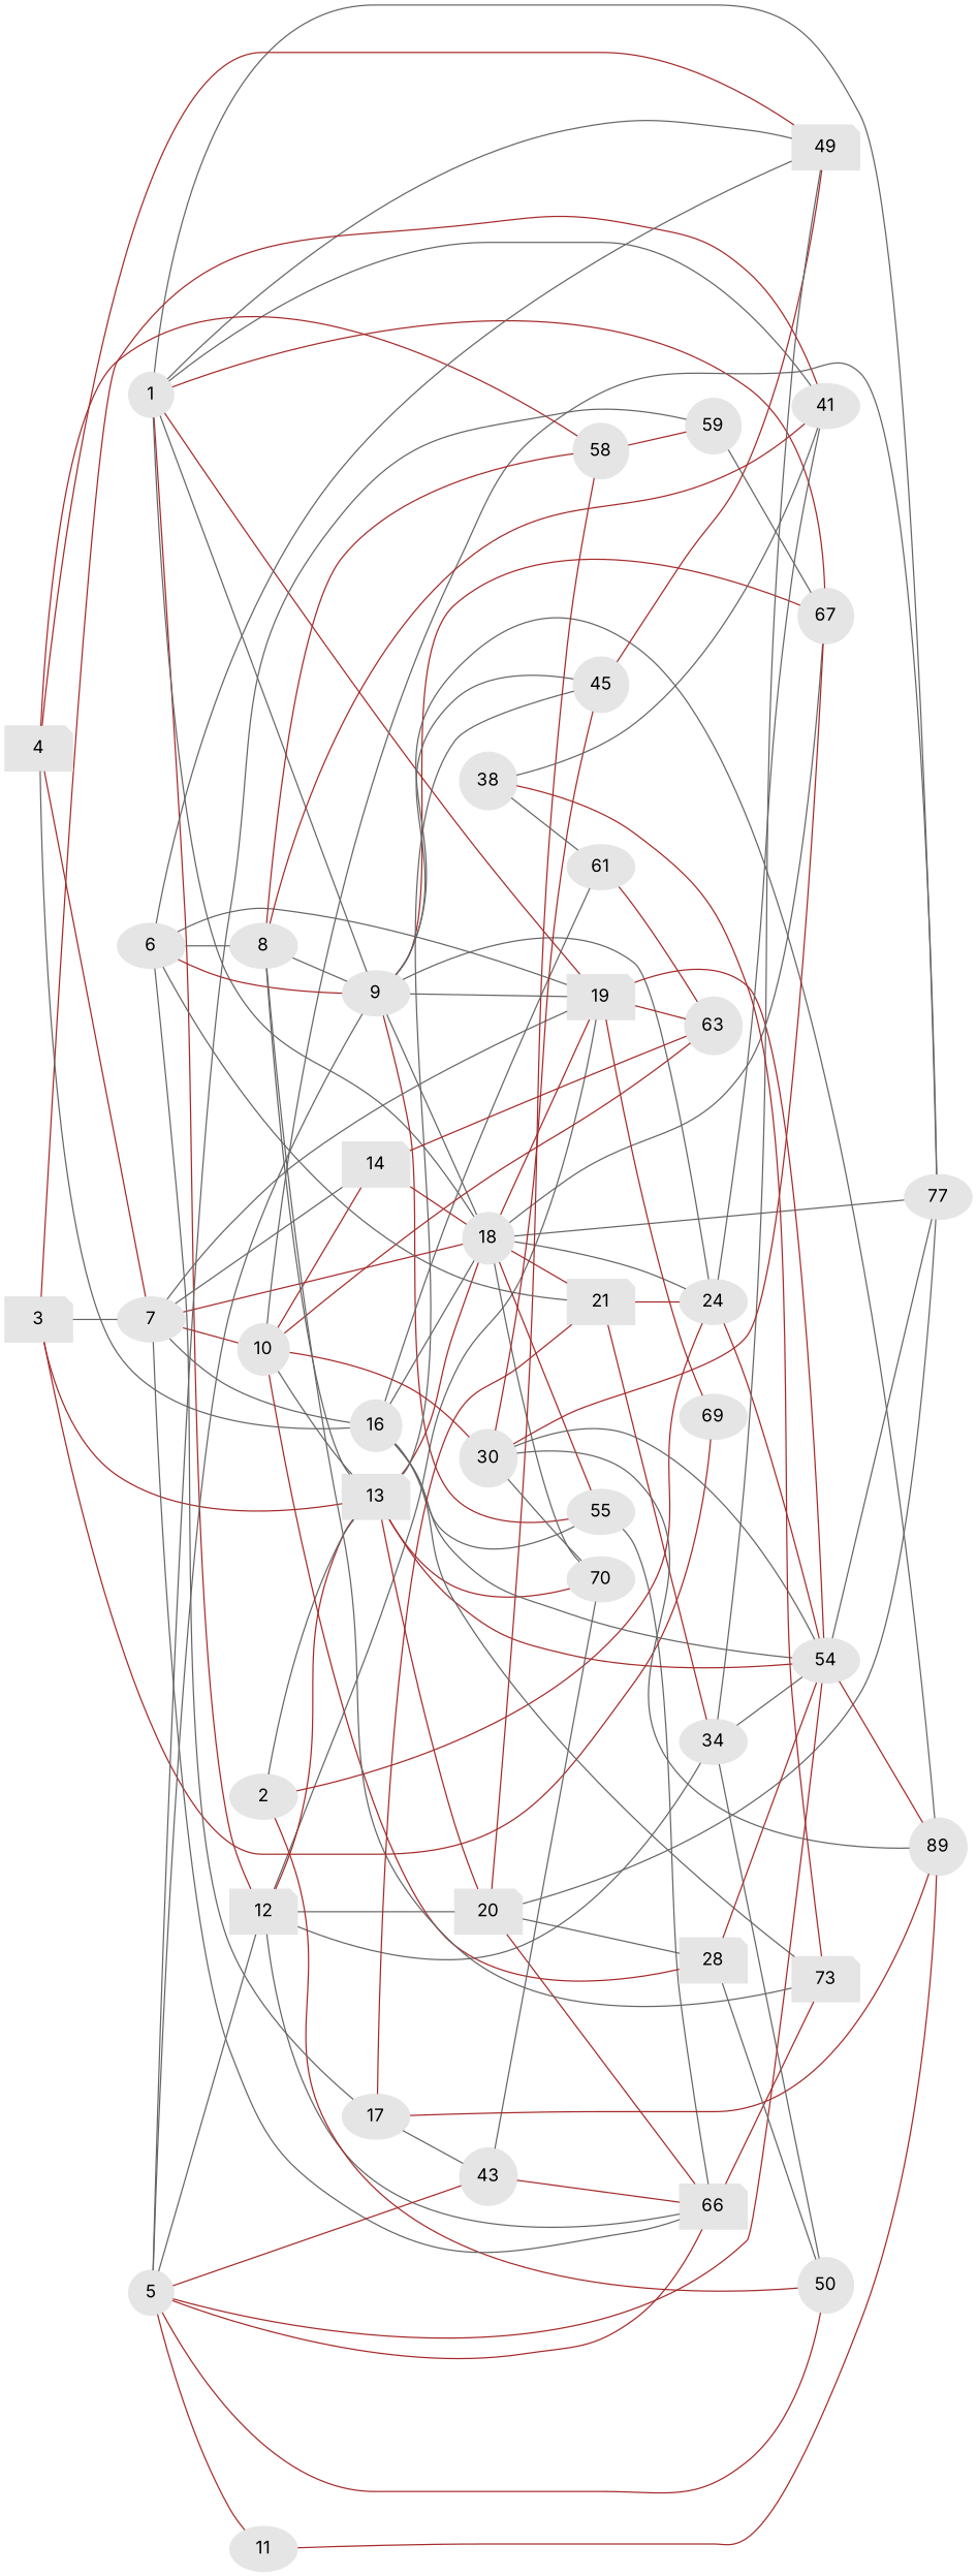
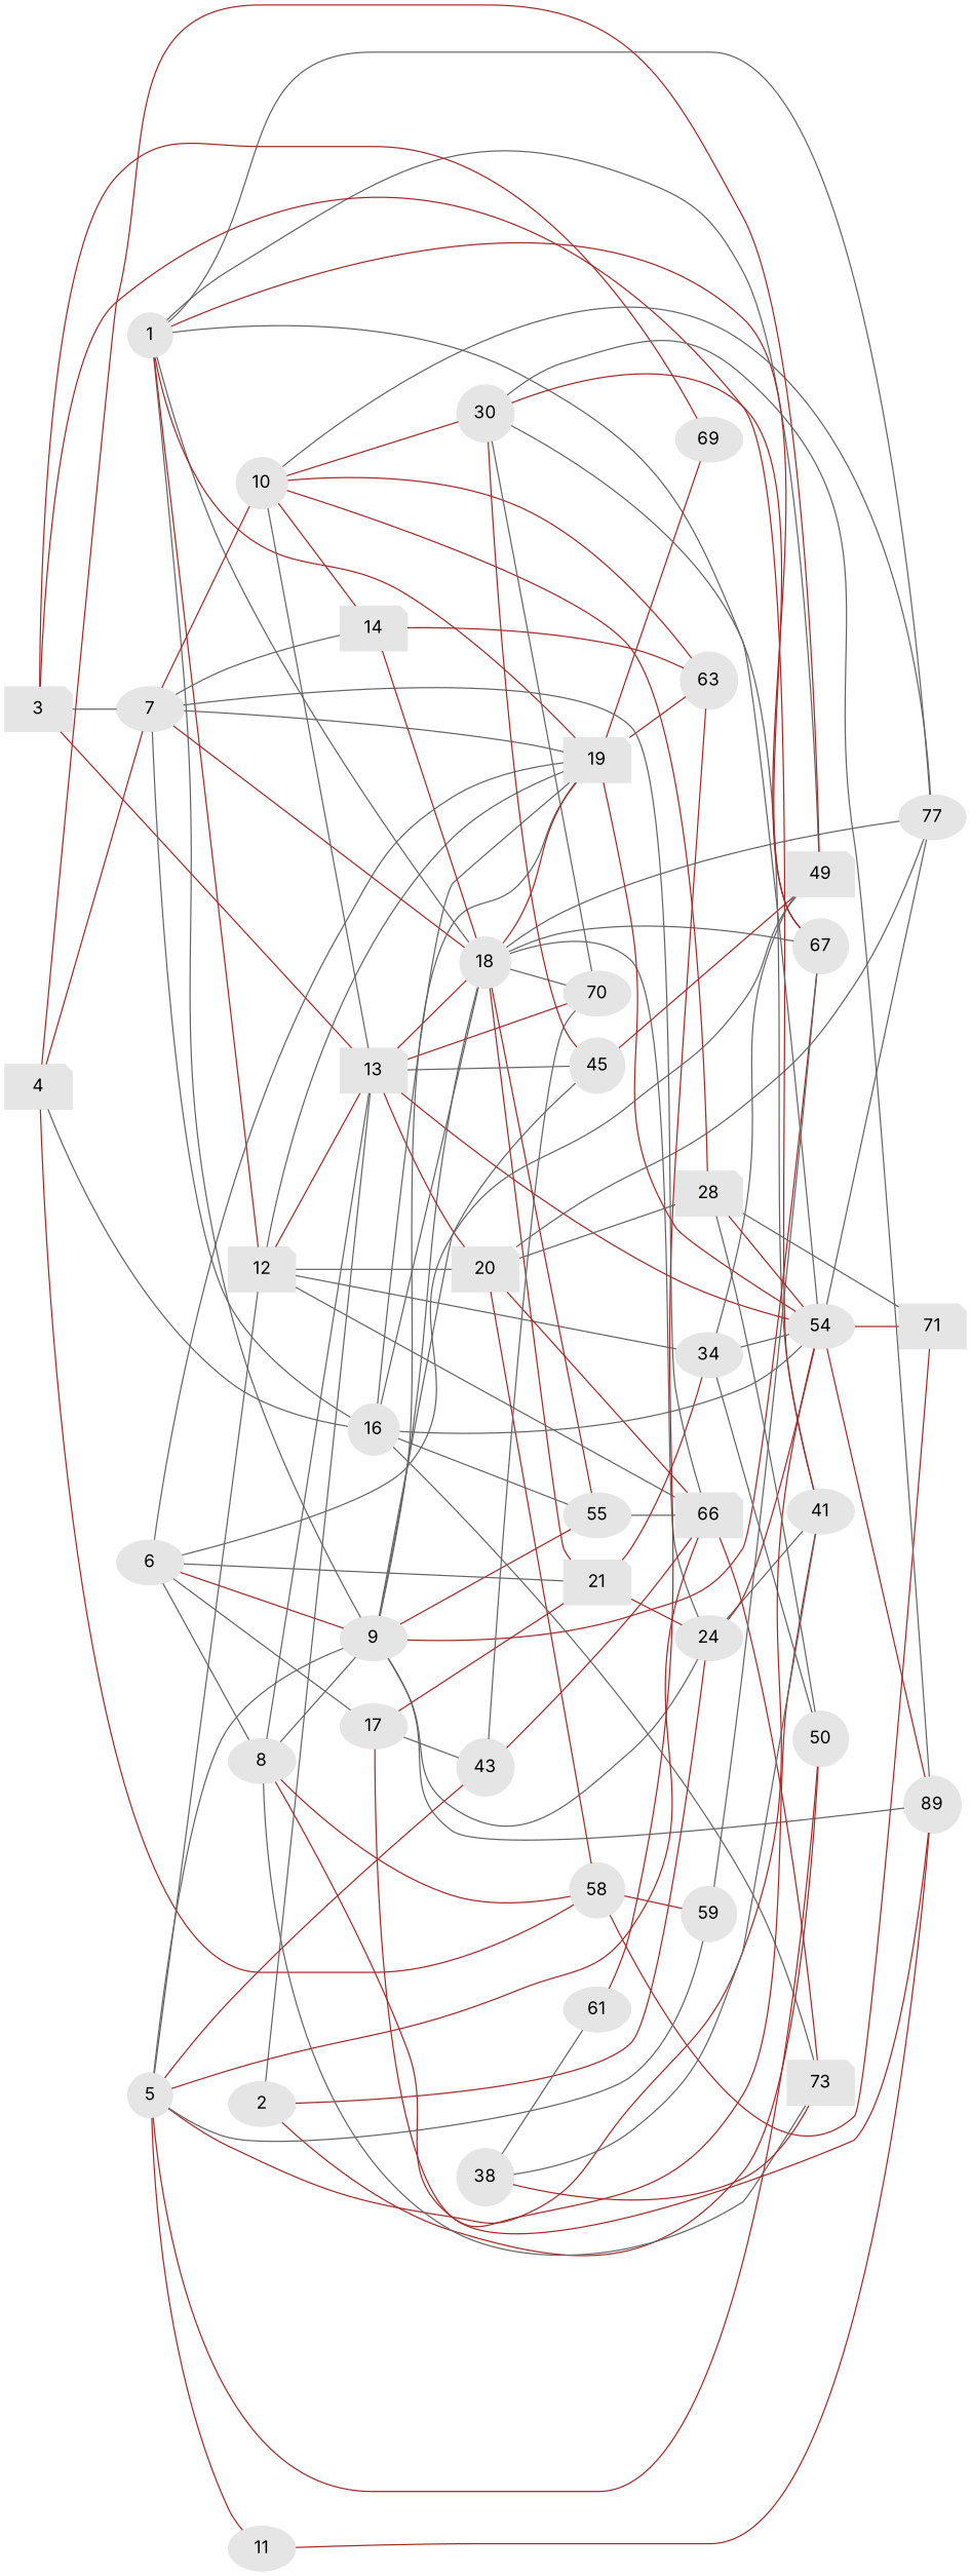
  graph {
    fontname=Inter
    rankdir=LR
    node [color=gray90 fontname=Inter shape=ellipse style=filled]
    edge [color=gray40 fontname=Inter]
    1 [shape=circle super="+85"]
    9 [super="+42"]
    12 [shape=note super="+74"]
    18 [shape=circle super="+84+27+22"]
    19 [shape=note super="+29+87"]
    41 [super="+60"]
    49 [shape=note]
    67 [shape=circle super="+88"]
    77
    24 [super="+78"]
    45 [shape=circle]
    55
    89 [shape=circle]
    13 [shape=note super="+26"]
    66 [shape=note super="+82"]
    20 [shape=note super="+83"]
    34 [super="+75+46"]
    21 [shape=note super="+81"]
    70 [super="+79"]
    69
    54 [super="+56+64"]
    63 [shape=circle]
    2
    50 [shape=circle]
    3 [shape=note super="+57"]
    7 [super="+15"]
    16 [shape=circle super="+31"]
    10 [shape=circle super="+76"]
    14 [shape=note]
    4 [shape=note super="+72"]
    58 [shape=circle super="+68"]
    73 [shape=note]
    61
    59 [shape=circle super="+62"]
+   71 [shape=note super="+86"]
    5 [shape=circle super="+37"]
    11
    43 [shape=circle super="+65"]
    6 [super="+33"]
    8 [super="+39"]
    17 [super="+23"]
    28 [shape=note super="+36"]
    30 [shape=circle super="+32"]
    38 [shape=circle]
    1 -- 9
    1 -- 12 [color=brown]
    1 -- 18
    1 -- 19 [color=brown]
    1 -- 41 [weight=2]
    1 -- 49
    1 -- 67 [color=brown]
    1 -- 77
    9 -- 18
    9 -- 19
    9 -- 67 [color=brown]
    9 -- 24
    9 -- 45
    9 -- 55 [color=brown]
    9 -- 89
    12 -- 19
    12 -- 13 [color=brown]
    12 -- 66
    12 -- 20
    12 -- 34
    18 -- 19 [color=brown]
    18 -- 67
    18 -- 77
    18 -- 24
    18 -- 55 [color=brown]
    18 -- 21 [color=brown]
    18 -- 70
    19 -- 69 [color=brown]
    19 -- 54 [color=brown]
    19 -- 63 [color=brown]
    24 -- 41
    24 -- 54 [color=brown]
    45 -- 49 [color=brown]
    55 -- 66
    13 -- 18 [color=brown weight=2]
    13 -- 45
    13 -- 20 [color=brown]
    13 -- 70 [color=brown]
    13 -- 54 [color=brown]
    66 -- 73 [color=brown]
    20 -- 77
    20 -- 66 [color=brown]
    20 -- 58 [color=brown]
    20 -- 28
    34 -- 49
    34 -- 54
    34 -- 50
    21 -- 24 [color=brown weight=2]
    21 -- 34 [color=brown]
    54 -- 77
    54 -- 89 [color=brown]
+   54 -- 71 [color=brown]
    2 -- 24 [color=brown]
    2 -- 13
    2 -- 50 [color=brown]
    3 -- 41 [color=brown]
    3 -- 13 [color=brown]
    3 -- 69 [color=brown]
    3 -- 7 [weight=2]
    7 -- 18 [color=brown]
    7 -- 19
    7 -- 66
    7 -- 16
    7 -- 10 [color=brown]
    7 -- 14
    16 -- 18
    16 -- 55
    16 -- 54
    16 -- 73
-   16 -- 61
+   16 -- 19
    10 -- 77
    10 -- 13
    10 -- 63 [color=brown]
    10 -- 14 [color=brown]
    10 -- 28 [color=brown]
    10 -- 30 [color=brown]
    14 -- 18 [color=brown]
    14 -- 63 [color=brown]
    4 -- 49 [color=brown]
    4 -- 7 [color=brown]
    4 -- 16
    4 -- 58 [color=brown]
    58 -- 59 [color=brown]
+   58 -- 71 [color=brown]
    61 -- 63 [color=brown]
    59 -- 67
    5 -- 9
    5 -- 12
    5 -- 66 [color=brown]
    5 -- 54 [color=brown]
    5 -- 50 [color=brown]
    5 -- 59
    5 -- 11 [color=brown]
    5 -- 43 [color=brown]
    11 -- 89 [color=brown]
    43 -- 66 [color=brown]
    43 -- 70
    6 -- 9 [color=brown]
    6 -- 19 [weight=2]
    6 -- 49
    6 -- 21
    6 -- 8
    6 -- 17
    8 -- 9 [weight=2]
    8 -- 41 [color=brown]
    8 -- 13
    8 -- 58 [color=brown]
    8 -- 73
    17 -- 89 [color=brown]
    17 -- 21 [color=brown]
    17 -- 43
    28 -- 54 [color=brown]
    28 -- 50
+   28 -- 71
    30 -- 67 [color=brown]
    30 -- 45 [color=brown]
    30 -- 89
    30 -- 70
    30 -- 54
    38 -- 41
    38 -- 73 [color=brown]
    38 -- 61
  }
